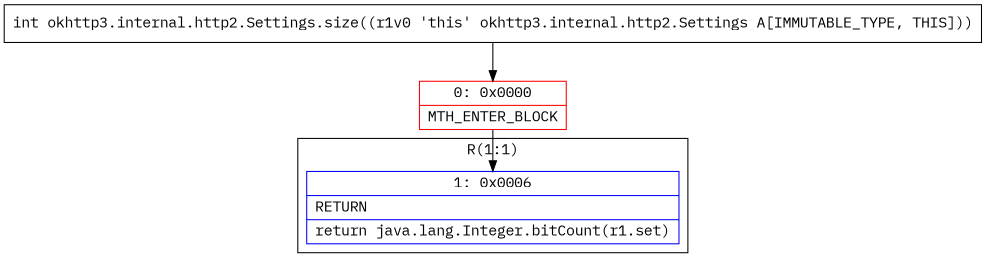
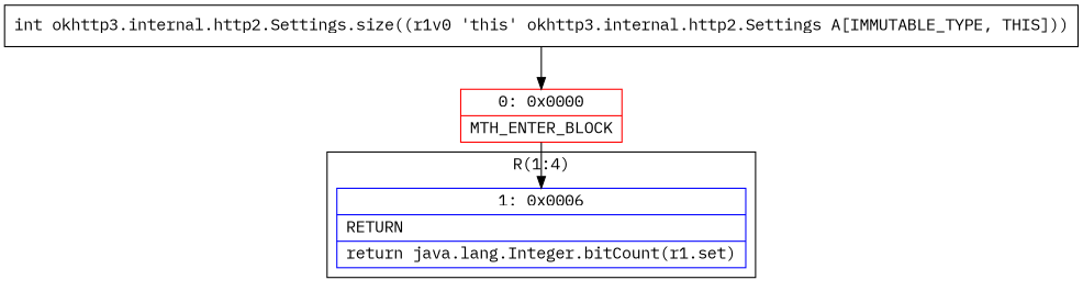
  digraph {
    fontname="IBM Plex Mono"
    node [shape=record fontname="IBM Plex Mono"]
    edge [fontname="IBM Plex Mono"]
    n1 [color=blue label="{1\:\ 0x0006|RETURN\l|return java.lang.Integer.bitCount(r1.set)\l}"]
    n2 [color=red label="{0\:\ 0x0000|MTH_ENTER_BLOCK\l}"]
    n3 [label="{int okhttp3.internal.http2.Settings.size((r1v0 'this' okhttp3.internal.http2.Settings A[IMMUTABLE_TYPE, THIS])) }"]
    subgraph cluster_1 {
-     label="R(1:1)"
+     label="R(1:4)"
      n1
    }
    n2 -> n1
    n3 -> n2
  }
